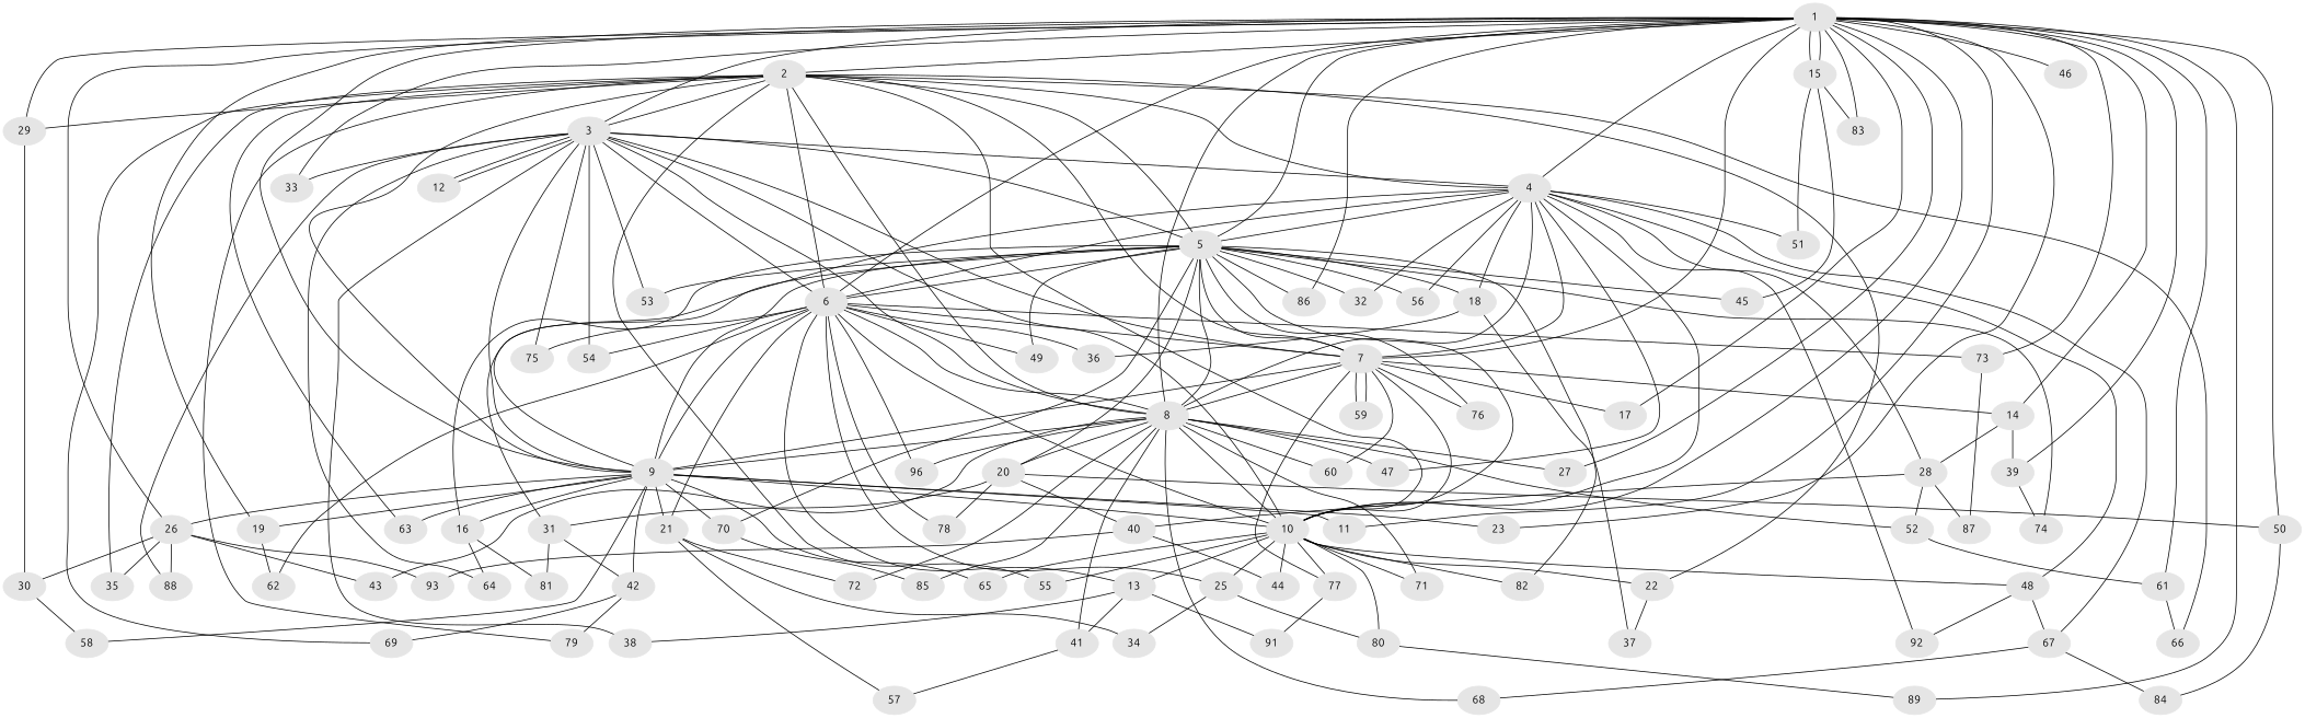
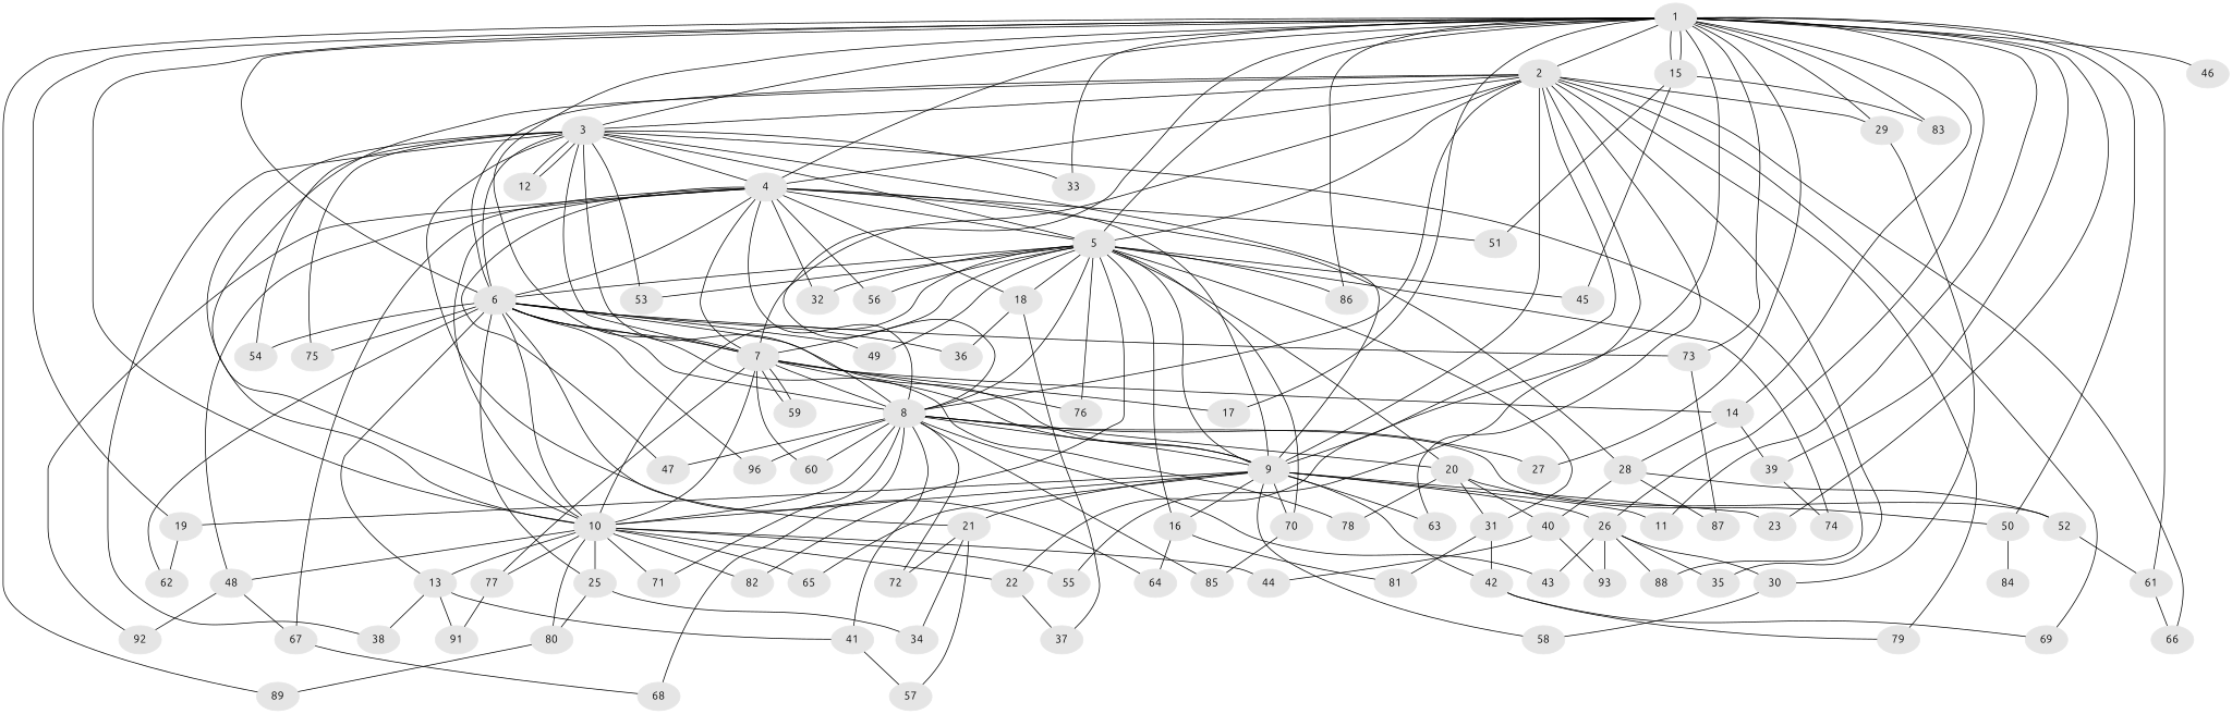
  graph {
    fontname=Ubuntu
    node [color=gray90 fontname=Ubuntu style=filled]
    edge [fontname=Ubuntu]
    1
    2
    3
    4
    5
    6
    7
    8
    9
    10
    11
    14
    15
    17
    19
    23
    26
    27
    29
    33
    39
    46
    50
    61
    73
    83
    86
    89
    22
    35
    55
    63
    66
    69
    79
    12
    38
    53
    54
    64
    75
    88
    18
    28
    32
    47
    48
    51
    56
    67
    92
    16
    20
    31
    45
    49
    70
    74
    76
    82
    13
    21
    25
    36
    62
    78
    n67 [label=96]
    59
    60
    77
    41
    43
    52
    68
    71
    72
    85
    42
    58
    65
    44
    80
    30
    93
    84
    87
    37
    40
    81
    91
    34
    57
    1 -- 2
    1 -- 3
    1 -- 4
    1 -- 5
    1 -- 6
    1 -- 7
    1 -- 8
    1 -- 9
    1 -- 10
    1 -- 11
    1 -- 14
    1 -- 15
    1 -- 15
    1 -- 17
    1 -- 19
    1 -- 23
    1 -- 26
    1 -- 27
    1 -- 29
    1 -- 33
    1 -- 39
    1 -- 46
    1 -- 50
    1 -- 61
    1 -- 73
    1 -- 83
    1 -- 86
    1 -- 89
    2 -- 3
    2 -- 4
    2 -- 5
    2 -- 6
    2 -- 7
    2 -- 8
    2 -- 9
    2 -- 10
    2 -- 29
    2 -- 22
    2 -- 35
    2 -- 55
    2 -- 63
    2 -- 66
    2 -- 69
    2 -- 79
    3 -- 4
    3 -- 5
    3 -- 6
    3 -- 7
    3 -- 8
    3 -- 9
    3 -- 10
    3 -- 33
    3 -- 12
    3 -- 12
    3 -- 38
    3 -- 53
    3 -- 54
    3 -- 64
    3 -- 75
    3 -- 88
    4 -- 5
    4 -- 6
    4 -- 7
    4 -- 8
    4 -- 9
    4 -- 10
    4 -- 18
    4 -- 28
    4 -- 32
    4 -- 47
    4 -- 48
    4 -- 51
    4 -- 56
    4 -- 67
    4 -- 92
    5 -- 6
    5 -- 7
    5 -- 8
    5 -- 9
    5 -- 10
    5 -- 86
    5 -- 53
    5 -- 18
    5 -- 32
    5 -- 56
    5 -- 16
    5 -- 20
    5 -- 31
    5 -- 45
    5 -- 49
    5 -- 70
    5 -- 74
    5 -- 76
    5 -- 82
    6 -- 7
    6 -- 8
    6 -- 9
    6 -- 10
    6 -- 73
    6 -- 54
    6 -- 75
    6 -- 49
    6 -- 13
    6 -- 21
    6 -- 25
    6 -- 36
    6 -- 62
    6 -- 78
    6 -- n67
    7 -- 8
    7 -- 9
    7 -- 10
    7 -- 14
    7 -- 17
    7 -- 76
    7 -- 59
    7 -- 59
    7 -- 60
    7 -- 77
    8 -- 9
    8 -- 10
    8 -- 27
    8 -- 47
    8 -- 20
    8 -- n67
    8 -- 60
    8 -- 41
    8 -- 43
    8 -- 52
    8 -- 68
    8 -- 71
    8 -- 72
    8 -- 85
    9 -- 10
    9 -- 11
    9 -- 19
    9 -- 23
    9 -- 26
    9 -- 63
    9 -- 16
    9 -- 70
    9 -- 21
    9 -- 42
    9 -- 58
    9 -- 65
    10 -- 22
    10 -- 55
    10 -- 48
    10 -- 82
    10 -- 13
    10 -- 25
    10 -- 77
    10 -- 71
    10 -- 65
    10 -- 44
    10 -- 80
    14 -- 39
    14 -- 28
    15 -- 83
    15 -- 51
    15 -- 45
    19 -- 62
    26 -- 35
    26 -- 88
    26 -- 43
    26 -- 30
    26 -- 93
    29 -- 30
    39 -- 74
    50 -- 84
    61 -- 66
    73 -- 87
    22 -- 37
    18 -- 36
    18 -- 37
    28 -- 52
    28 -- 87
    28 -- 40
    48 -- 67
    48 -- 92
    67 -- 68
-   67 -- 84
    16 -- 64
    16 -- 81
    20 -- 50
    20 -- 31
    20 -- 78
    20 -- 40
    31 -- 42
    31 -- 81
    70 -- 85
    13 -- 38
    13 -- 41
    13 -- 91
    21 -- 72
    21 -- 34
    21 -- 57
    25 -- 80
    25 -- 34
    77 -- 91
    41 -- 57
    52 -- 61
    42 -- 69
    42 -- 79
    80 -- 89
    30 -- 58
    40 -- 44
    40 -- 93
  }
